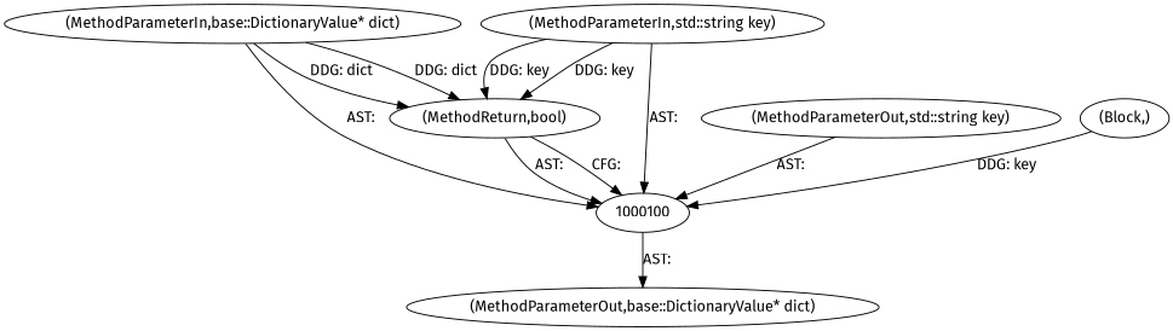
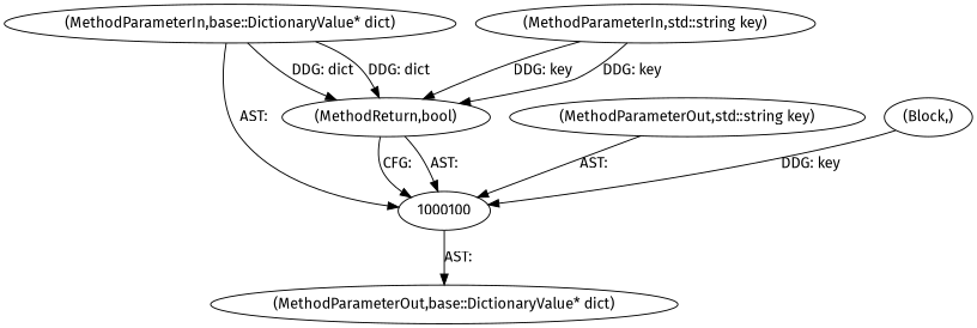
  digraph {
    fontname="Fira Sans"
    node [fontname="Fira Sans"]
    edge [fontname="Fira Sans"]
    n1 [label="(MethodReturn,bool)"]
    1000100
    n3 [label="(MethodParameterOut,base::DictionaryValue* dict)"]
    n4 [label="(MethodParameterIn,base::DictionaryValue* dict)"]
    n5 [label="(MethodParameterIn,std::string key)"]
    n6 [label="(MethodParameterOut,std::string key)"]
    n7 [label="(Block,)"]
    n1 -> 1000100 [label="AST: "]
    n1 -> 1000100 [label="CFG: "]
    1000100 -> n3 [label="AST: "]
    n4 -> n1 [label="DDG: dict"]
    n4 -> n1 [label="DDG: dict"]
    n4 -> 1000100 [label="AST: "]
    n5 -> n1 [label="DDG: key"]
    n5 -> n1 [label="DDG: key"]
-   n5 -> 1000100 [label="AST: "]
    n6 -> 1000100 [label="AST: "]
    n7 -> 1000100 [label="DDG: key"]
  }
